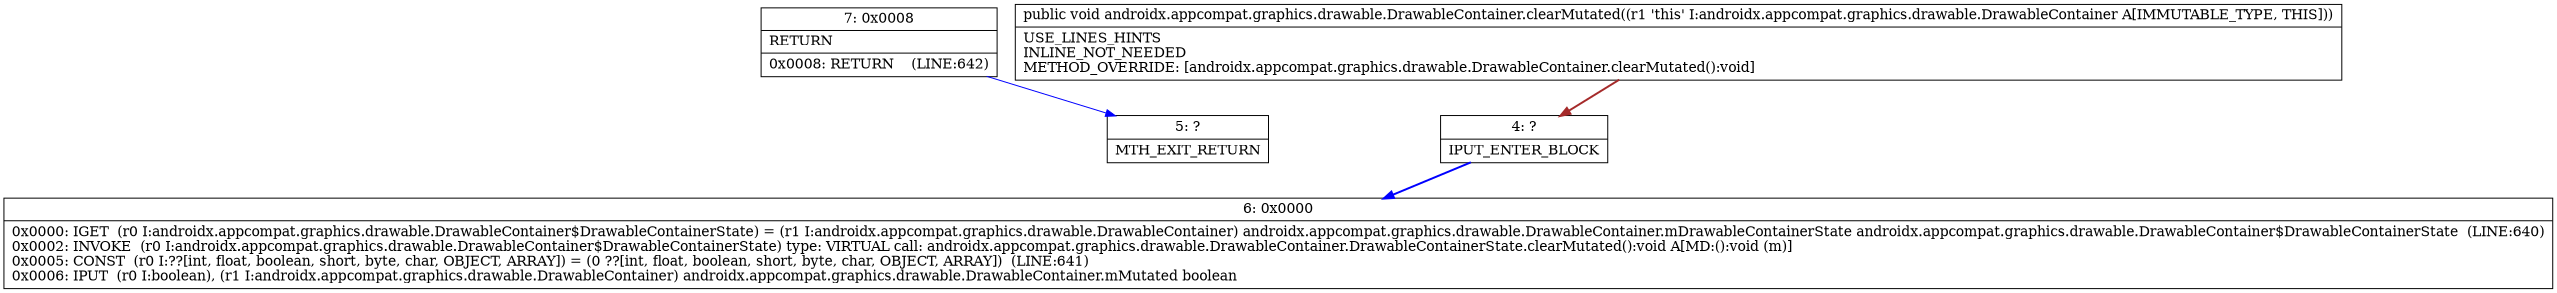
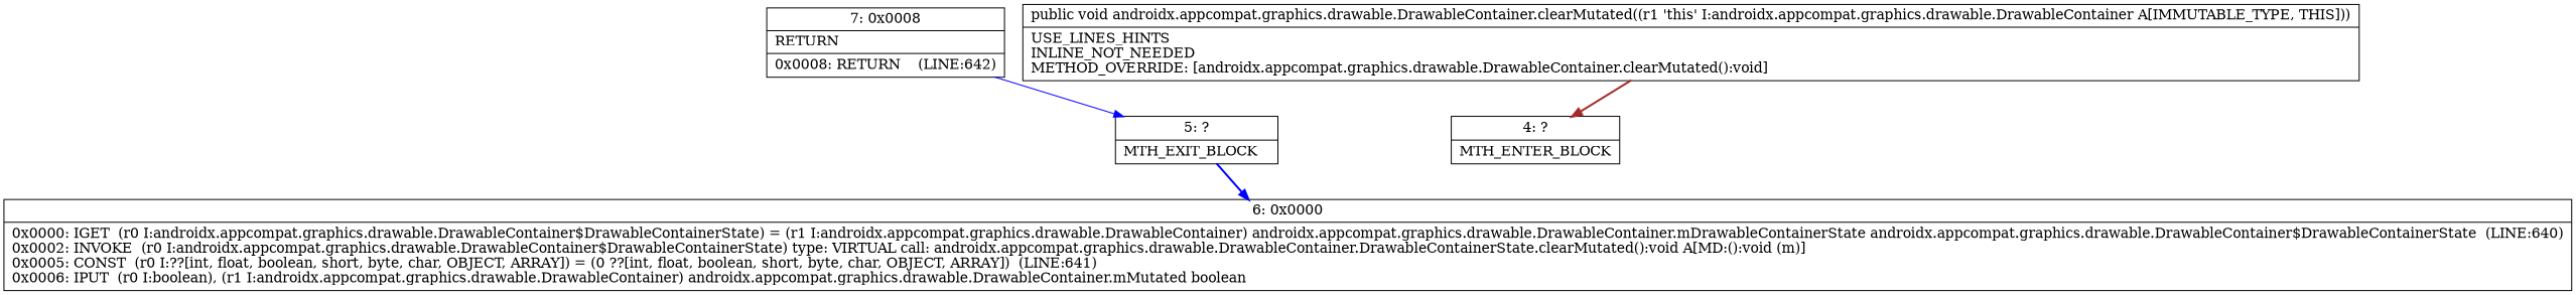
  digraph {
    node [shape=record]
    edge [color=blue style=bold]
-   n1 [label="{4\:\ ?|IPUT_ENTER_BLOCK\l}"]
+   n1 [label="{4\:\ ?|MTH_ENTER_BLOCK\l}"]
    n2 [label="{6\:\ 0x0000|0x0000: IGET  (r0 I:androidx.appcompat.graphics.drawable.DrawableContainer$DrawableContainerState) = (r1 I:androidx.appcompat.graphics.drawable.DrawableContainer) androidx.appcompat.graphics.drawable.DrawableContainer.mDrawableContainerState androidx.appcompat.graphics.drawable.DrawableContainer$DrawableContainerState  (LINE:640)\l0x0002: INVOKE  (r0 I:androidx.appcompat.graphics.drawable.DrawableContainer$DrawableContainerState) type: VIRTUAL call: androidx.appcompat.graphics.drawable.DrawableContainer.DrawableContainerState.clearMutated():void A[MD:():void (m)]\l0x0005: CONST  (r0 I:??[int, float, boolean, short, byte, char, OBJECT, ARRAY]) = (0 ??[int, float, boolean, short, byte, char, OBJECT, ARRAY])  (LINE:641)\l0x0006: IPUT  (r0 I:boolean), (r1 I:androidx.appcompat.graphics.drawable.DrawableContainer) androidx.appcompat.graphics.drawable.DrawableContainer.mMutated boolean \l}"]
    n3 [label="{7\:\ 0x0008|RETURN\l|0x0008: RETURN    (LINE:642)\l}"]
-   n4 [label="{5\:\ ?|MTH_EXIT_RETURN\l}"]
+   n4 [label="{5\:\ ?|MTH_EXIT_BLOCK\l}"]
    n5 [label="{public void androidx.appcompat.graphics.drawable.DrawableContainer.clearMutated((r1 'this' I:androidx.appcompat.graphics.drawable.DrawableContainer A[IMMUTABLE_TYPE, THIS]))  | USE_LINES_HINTS\lINLINE_NOT_NEEDED\lMETHOD_OVERRIDE: [androidx.appcompat.graphics.drawable.DrawableContainer.clearMutated():void]\l}"]
-   n1 -> n2
+   n4 -> n2
    n3 -> n4 [style=solid]
    n5 -> n1 [color=brown]
  }
